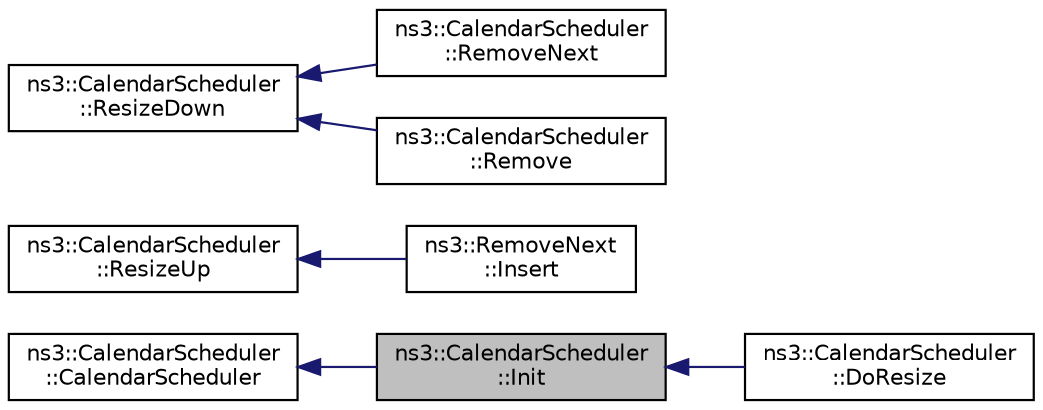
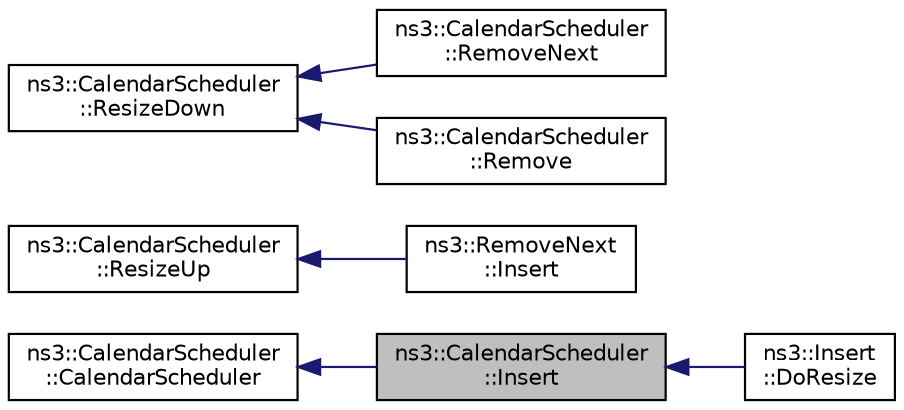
  digraph {
    rankdir=LR
    node [color=black fillcolor=white fontname=Helvetica fontsize=10 shape=record style=filled]
    edge [color=midnightblue dir=back fontname=Helvetica fontsize=10 labelfontname=Helvetica labelfontsize=10 style=solid]
-   n1 [fillcolor=grey75 fontcolor=black height=0.2 label="ns3::CalendarScheduler\l::Init" width=0.4]
-   n2 [height=0.2 label="ns3::CalendarScheduler\l::DoResize" width=0.4]
+   n1 [fillcolor=grey75 fontcolor=black height=0.2 label="ns3::CalendarScheduler\l::Insert" width=0.4]
+   n2 [height=0.2 label="ns3::Insert\l::DoResize" width=0.4]
    n3 [height=0.2 label="ns3::CalendarScheduler\l::CalendarScheduler" width=0.4]
    n4 [height=0.2 label="ns3::CalendarScheduler\l::ResizeUp" width=0.4]
    n5 [height=0.2 label="ns3::RemoveNext\l::Insert" width=0.4]
    n6 [height=0.2 label="ns3::CalendarScheduler\l::ResizeDown" width=0.4]
    n7 [height=0.2 label="ns3::CalendarScheduler\l::RemoveNext" width=0.4]
    n8 [height=0.2 label="ns3::CalendarScheduler\l::Remove" width=0.4]
    n1 -> n2
    n3 -> n1
    n4 -> n5
    n6 -> n7
    n6 -> n8
  }
